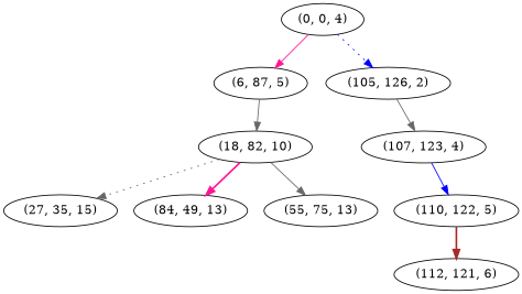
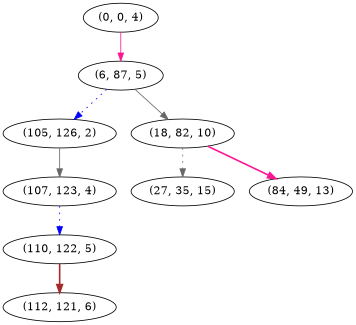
  digraph {
    edge [color=gray40 style=solid]
    n1 [label="(0, 0, 4)"]
    "(6, 87, 5)"
    "(105, 126, 2)"
    "(18, 82, 10)"
    "(107, 123, 4)"
    "(27, 35, 15)"
    n7 [label="(84, 49, 13)"]
-   "(55, 75, 13)"
    "(110, 122, 5)"
    "(112, 121, 6)"
    n1 -> "(6, 87, 5)" [color=deeppink]
-   n1 -> "(105, 126, 2)" [color=blue style=dotted]
+   "(6, 87, 5)" -> "(105, 126, 2)" [color=blue style=dotted]
    "(6, 87, 5)" -> "(18, 82, 10)"
    "(105, 126, 2)" -> "(107, 123, 4)"
    "(18, 82, 10)" -> "(27, 35, 15)" [style=dotted]
    "(18, 82, 10)" -> n7 [color=deeppink style=bold]
-   "(18, 82, 10)" -> "(55, 75, 13)"
-   "(107, 123, 4)" -> "(110, 122, 5)" [color=blue]
+   "(107, 123, 4)" -> "(110, 122, 5)" [color=blue style=dotted]
    "(110, 122, 5)" -> "(112, 121, 6)" [color=brown style=bold]
  }
